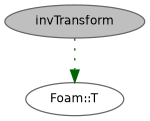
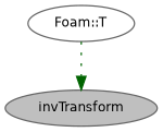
  digraph {
    rankdir=TB
    node [color=gray40 fontname=Helvetica fontsize=10 shape=ellipse]
    n1 [fillcolor=grey75 fontcolor=black height=0.2 label=invTransform style=filled width=0.4]
    n2 [height=0.2 label="Foam::T" width=0.4]
-   n1 -> n2 [color=darkgreen fontname=Helvetica fontsize=10 labelfontname=Helvetica labelfontsize=10 style=dotted arrowhead=normal]
+   n2 -> n1 [color=darkgreen fontname=Helvetica fontsize=10 labelfontname=Helvetica labelfontsize=10 style=dotted arrowhead=normal]
  }
